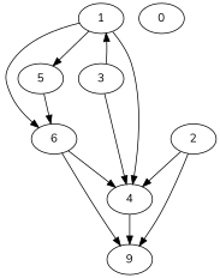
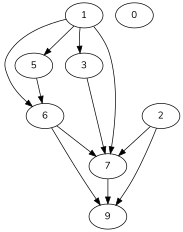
  digraph {
    fontname=Nunito
    node [Weight=125 fontname=Nunito]
    edge [Weight=4 fontname=Nunito]
    1
    3 [Weight=156]
    5 [Weight=63]
    6 [Weight=141]
-   7 [Weight=78 label=4]
+   7 [Weight=78]
    9
    2 [Weight=47]
    0 [Weight=141]
-   3 -> 1 [Weight=7]
+   1 -> 3 [Weight=7]
    1 -> 5 [Weight=7]
    1 -> 6 [Weight=10]
    1 -> 7 [Weight=2]
    3 -> 7 [Weight=6]
    5 -> 6
    6 -> 7
    6 -> 9
    7 -> 9
    2 -> 7 [Weight=8]
    2 -> 9 [Weight=7]
  }
